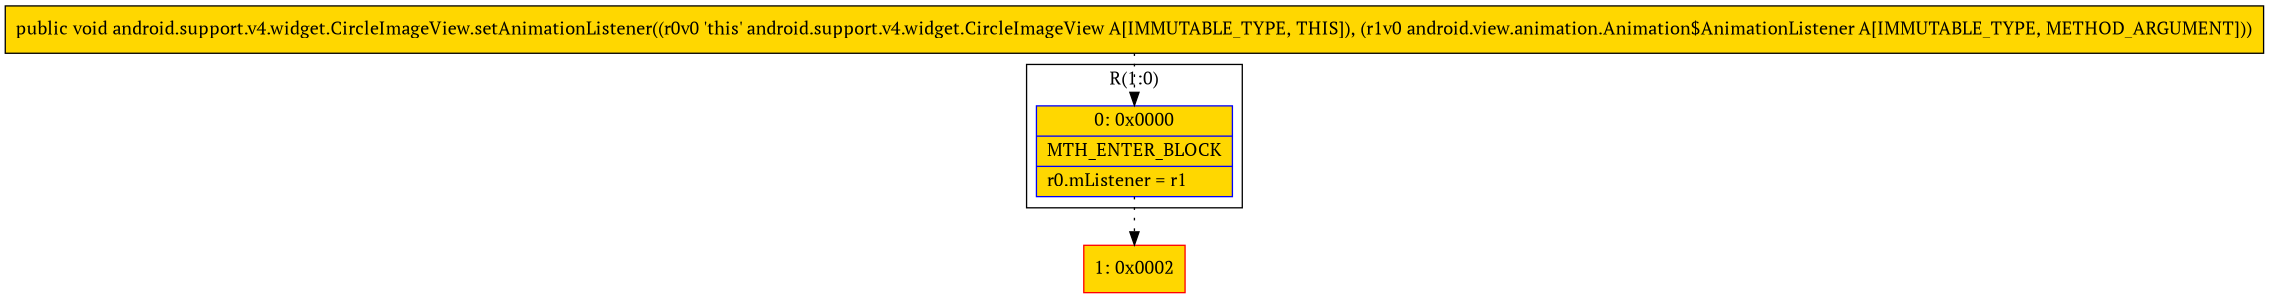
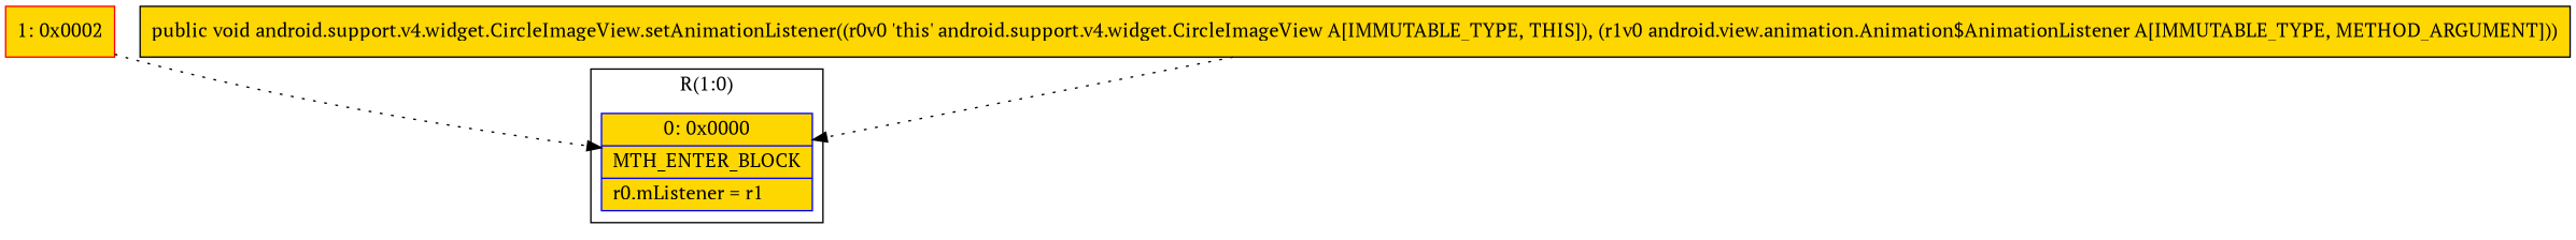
  digraph {
    fontname="PT Serif"
    node [shape=record style=filled fillcolor=gold fontname="PT Serif"]
    edge [style=dotted fontname="PT Serif"]
    n1 [color=blue label="{0\:\ 0x0000|MTH_ENTER_BLOCK\l|r0.mListener = r1\l}"]
    n2 [color=red label="{1\:\ 0x0002}"]
    n3 [label="{public void android.support.v4.widget.CircleImageView.setAnimationListener((r0v0 'this' android.support.v4.widget.CircleImageView A[IMMUTABLE_TYPE, THIS]), (r1v0 android.view.animation.Animation$AnimationListener A[IMMUTABLE_TYPE, METHOD_ARGUMENT])) }"]
    subgraph cluster_1 {
      label="R(1:0)"
      n1
    }
-   n1 -> n2
+   n2 -> n1
    n3 -> n1
  }
